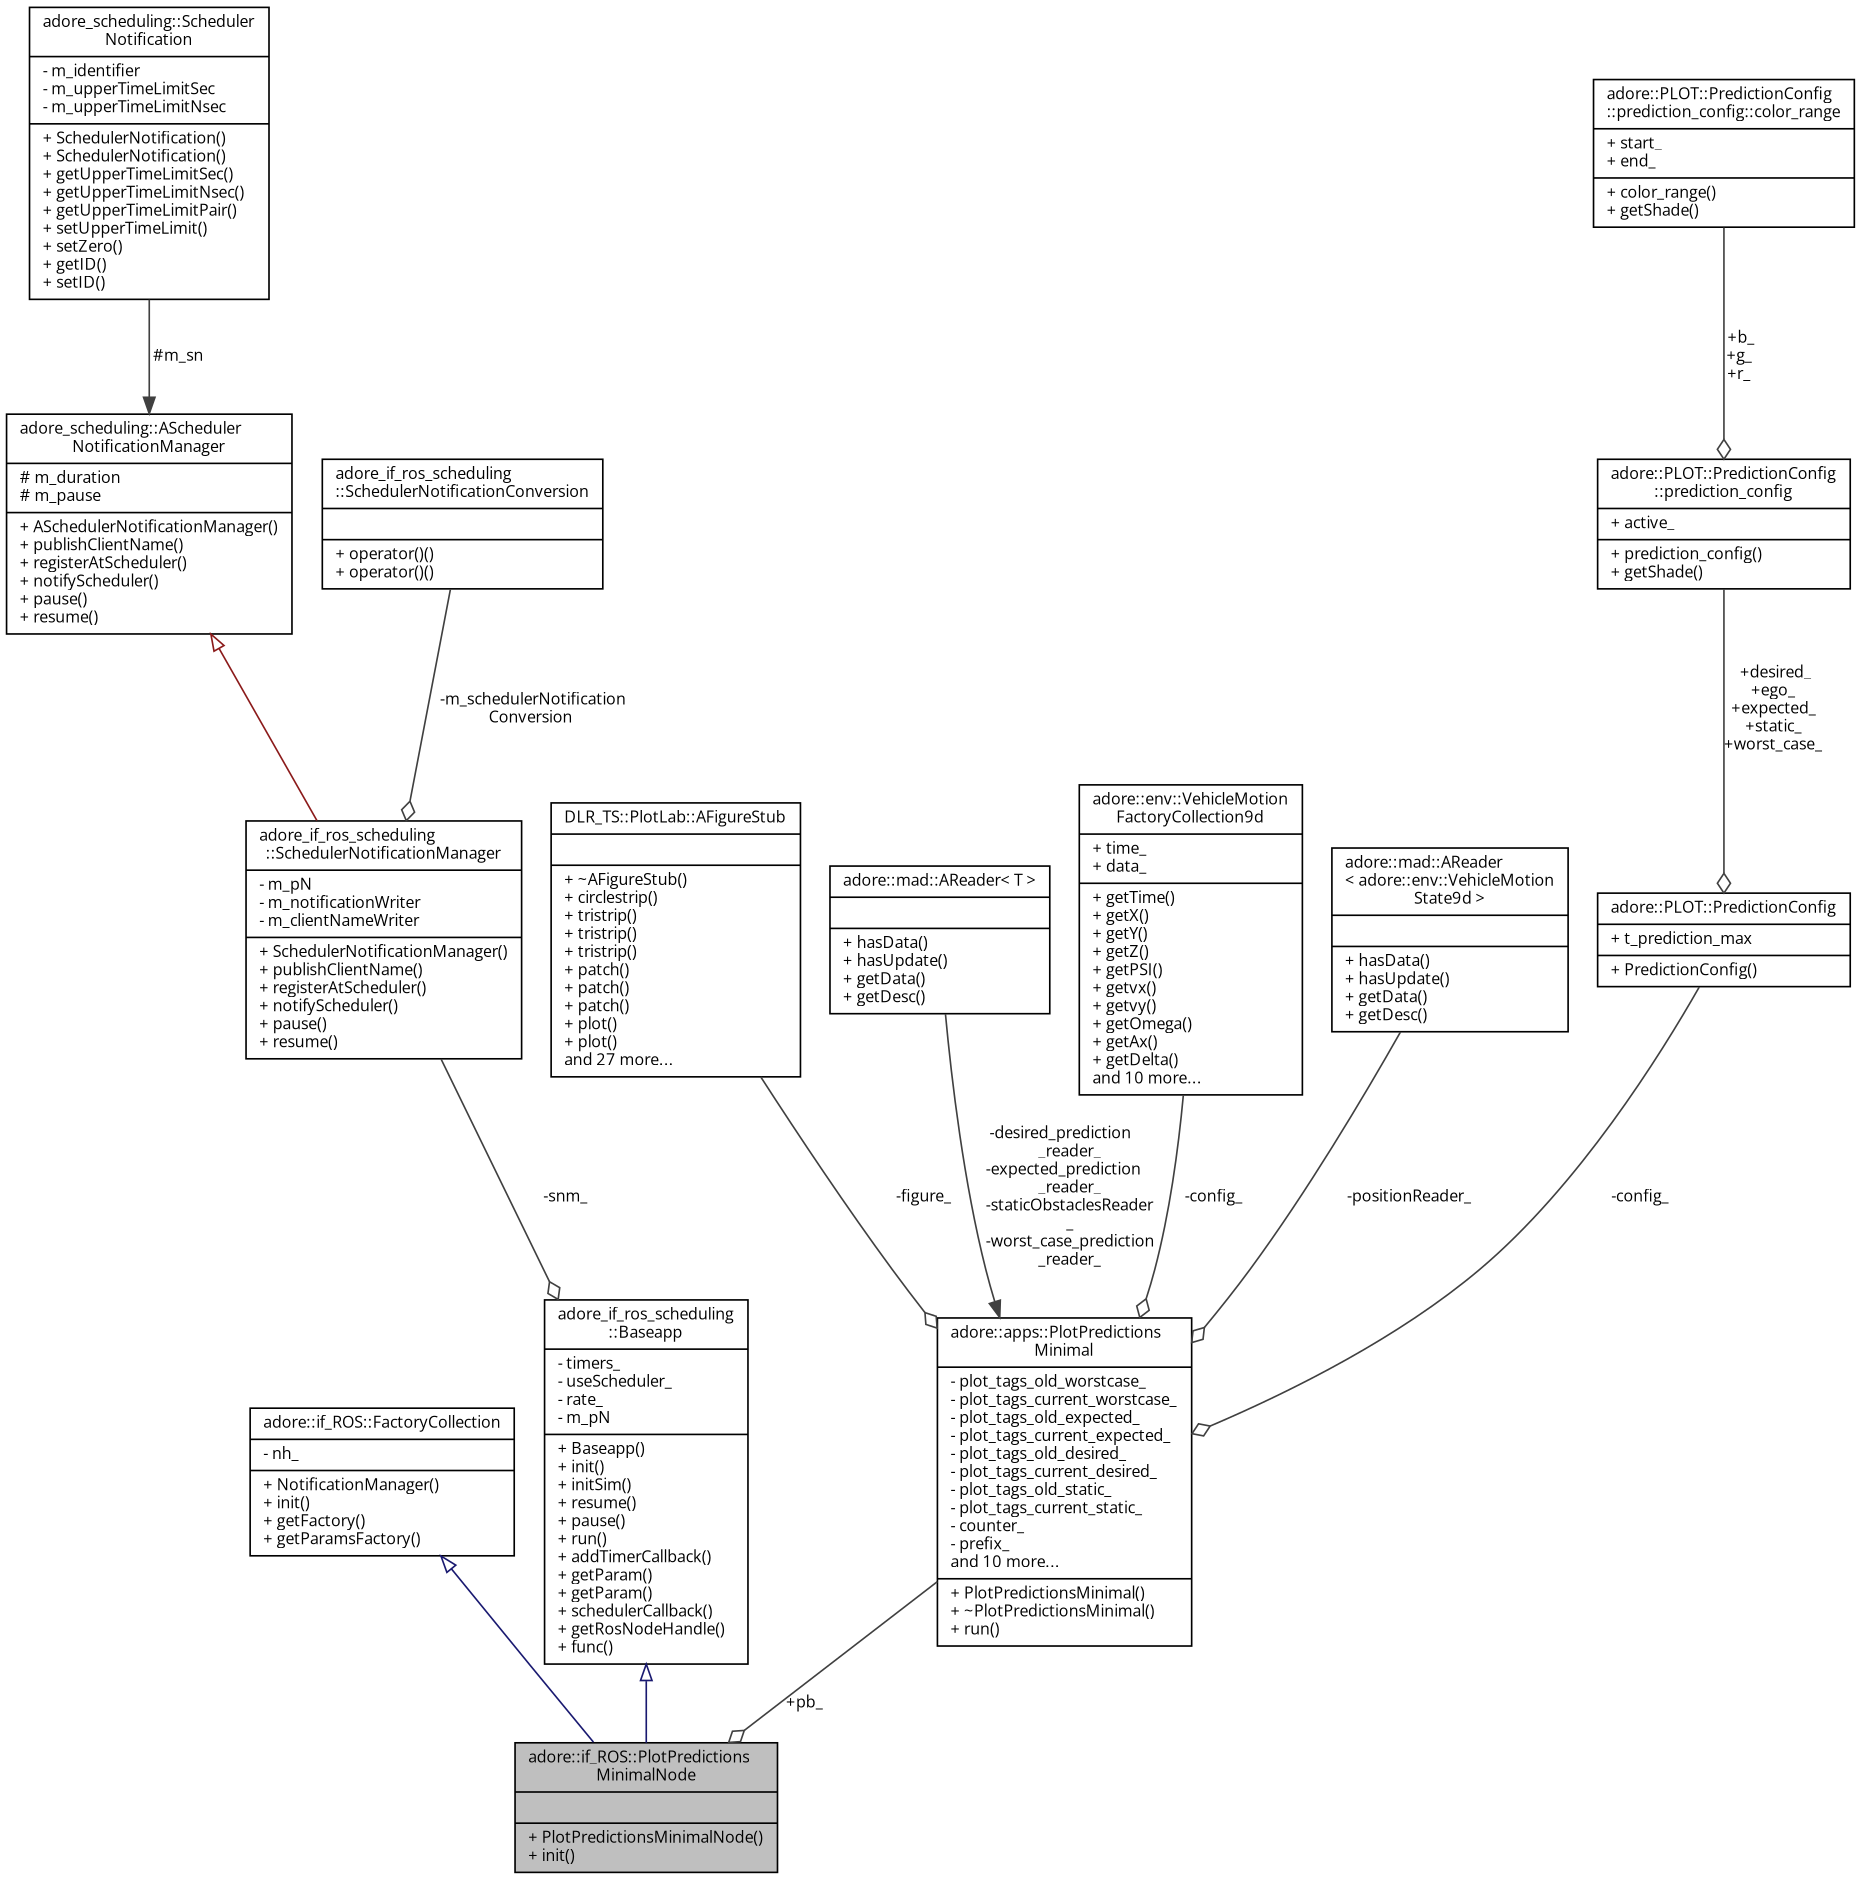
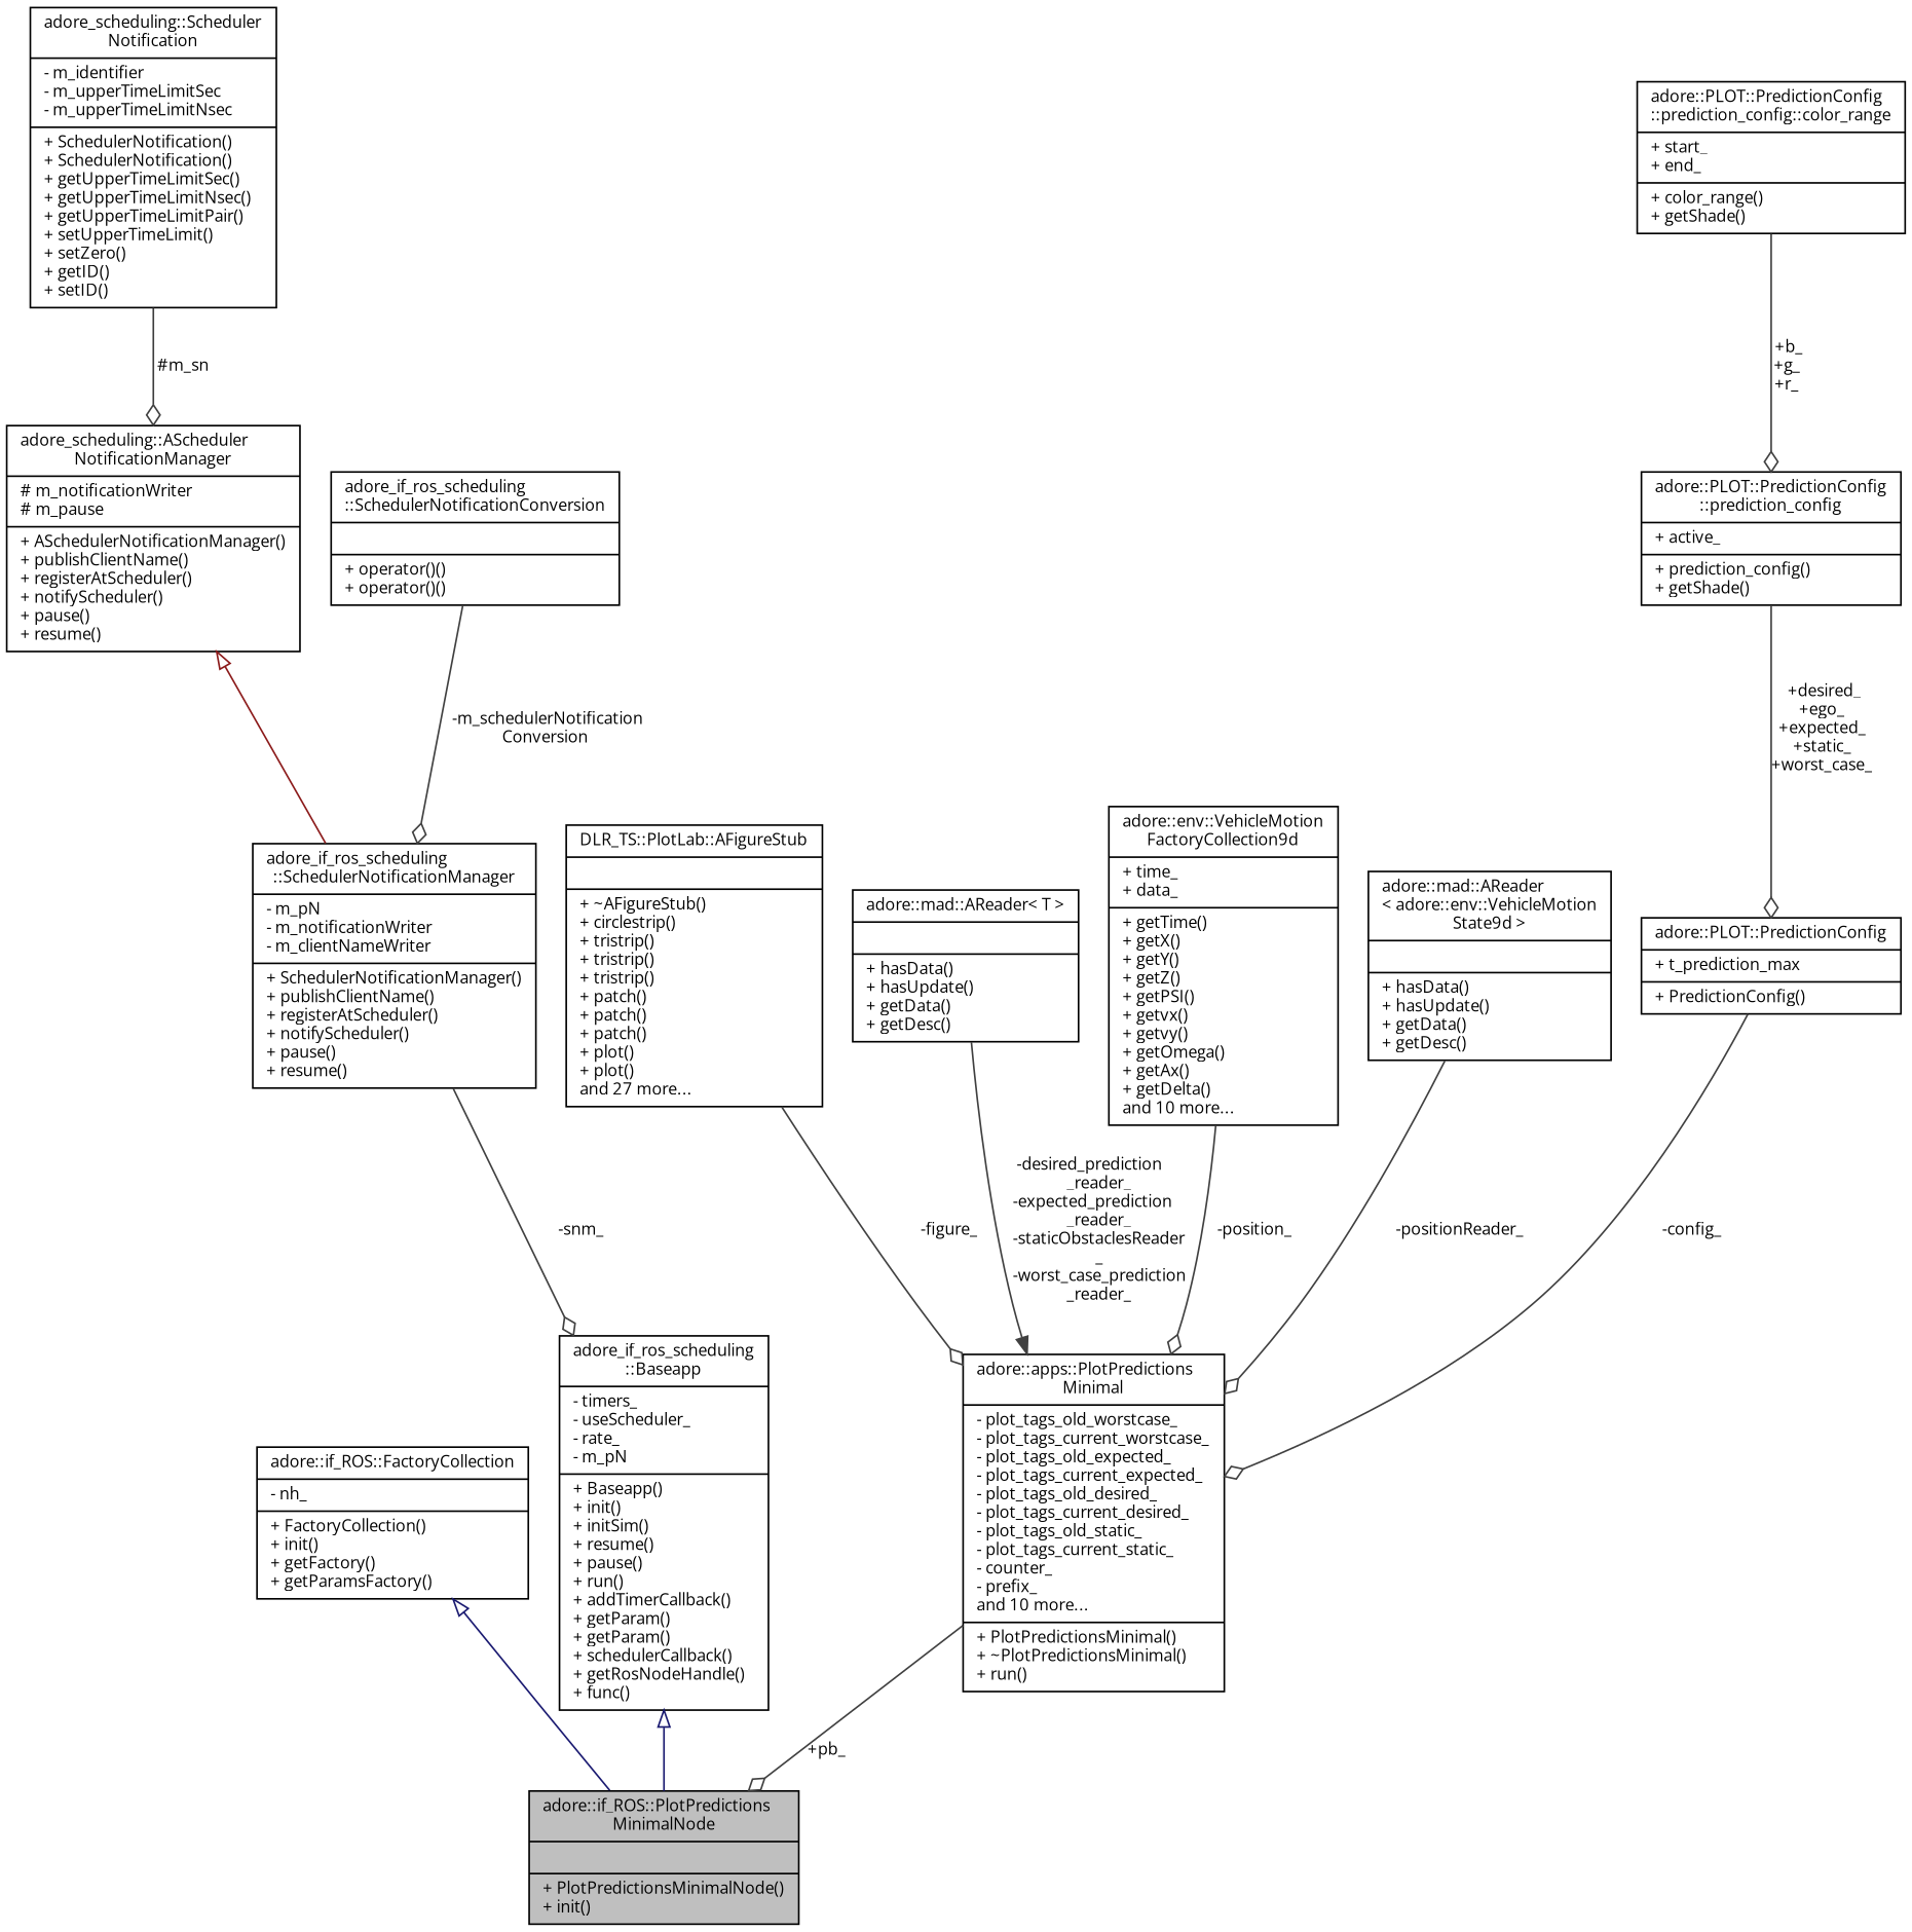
  digraph {
    fontname="Open Sans"
    node [color=black fillcolor=white fontname="Open Sans" fontsize=10 shape=record style=filled]
    edge [color=grey25 fontname="Open Sans" fontsize=10 labelfontname=Helvetica labelfontsize=10 style=solid arrowhead=odiamond]
    n1 [fillcolor=grey75 fontcolor=black height=0.2 label="{adore::if_ROS::PlotPredictions\lMinimalNode\n||+ PlotPredictionsMinimalNode()\l+ init()\l}" width=0.4]
-   n2 [height=0.2 label="{adore::if_ROS::FactoryCollection\n|- nh_\l|+ NotificationManager()\l+ init()\l+ getFactory()\l+ getParamsFactory()\l}" width=0.4]
+   n2 [height=0.2 label="{adore::if_ROS::FactoryCollection\n|- nh_\l|+ FactoryCollection()\l+ init()\l+ getFactory()\l+ getParamsFactory()\l}" width=0.4]
    n3 [height=0.2 label="{adore_if_ros_scheduling\l::Baseapp\n|- timers_\l- useScheduler_\l- rate_\l- m_pN\l|+ Baseapp()\l+ init()\l+ initSim()\l+ resume()\l+ pause()\l+ run()\l+ addTimerCallback()\l+ getParam()\l+ getParam()\l+ schedulerCallback()\l+ getRosNodeHandle()\l+ func()\l}" width=0.4]
    n4 [height=0.2 label="{adore_if_ros_scheduling\l::SchedulerNotificationManager\n|- m_pN\l- m_notificationWriter\l- m_clientNameWriter\l|+ SchedulerNotificationManager()\l+ publishClientName()\l+ registerAtScheduler()\l+ notifyScheduler()\l+ pause()\l+ resume()\l}" width=0.4]
-   n5 [height=0.2 label="{adore_scheduling::AScheduler\lNotificationManager\n|# m_duration\l# m_pause\l|+ ASchedulerNotificationManager()\l+ publishClientName()\l+ registerAtScheduler()\l+ notifyScheduler()\l+ pause()\l+ resume()\l}" width=0.4]
+   n5 [height=0.2 label="{adore_scheduling::AScheduler\lNotificationManager\n|# m_notificationWriter\l# m_pause\l|+ ASchedulerNotificationManager()\l+ publishClientName()\l+ registerAtScheduler()\l+ notifyScheduler()\l+ pause()\l+ resume()\l}" width=0.4]
    n6 [height=0.2 label="{adore_scheduling::Scheduler\lNotification\n|- m_identifier\l- m_upperTimeLimitSec\l- m_upperTimeLimitNsec\l|+ SchedulerNotification()\l+ SchedulerNotification()\l+ getUpperTimeLimitSec()\l+ getUpperTimeLimitNsec()\l+ getUpperTimeLimitPair()\l+ setUpperTimeLimit()\l+ setZero()\l+ getID()\l+ setID()\l}" width=0.4]
    n7 [height=0.2 label="{adore_if_ros_scheduling\l::SchedulerNotificationConversion\n||+ operator()()\l+ operator()()\l}" width=0.4]
    n8 [height=0.2 label="{adore::apps::PlotPredictions\lMinimal\n|- plot_tags_old_worstcase_\l- plot_tags_current_worstcase_\l- plot_tags_old_expected_\l- plot_tags_current_expected_\l- plot_tags_old_desired_\l- plot_tags_current_desired_\l- plot_tags_old_static_\l- plot_tags_current_static_\l- counter_\l- prefix_\land 10 more...\l|+ PlotPredictionsMinimal()\l+ ~PlotPredictionsMinimal()\l+ run()\l}" width=0.4]
    n9 [height=0.2 label="{DLR_TS::PlotLab::AFigureStub\n||+ ~AFigureStub()\l+ circlestrip()\l+ tristrip()\l+ tristrip()\l+ tristrip()\l+ patch()\l+ patch()\l+ patch()\l+ plot()\l+ plot()\land 27 more...\l}" width=0.4]
    n10 [height=0.2 label="{adore::mad::AReader\< T \>\n||+ hasData()\l+ hasUpdate()\l+ getData()\l+ getDesc()\l}" width=0.4]
    n11 [height=0.2 label="{adore::env::VehicleMotion\lFactoryCollection9d\n|+ time_\l+ data_\l|+ getTime()\l+ getX()\l+ getY()\l+ getZ()\l+ getPSI()\l+ getvx()\l+ getvy()\l+ getOmega()\l+ getAx()\l+ getDelta()\land 10 more...\l}" width=0.4]
    n12 [height=0.2 label="{adore::mad::AReader\l\< adore::env::VehicleMotion\lState9d \>\n||+ hasData()\l+ hasUpdate()\l+ getData()\l+ getDesc()\l}" width=0.4]
    n13 [height=0.2 label="{adore::PLOT::PredictionConfig\n|+ t_prediction_max\l|+ PredictionConfig()\l}" width=0.4]
    n14 [height=0.2 label="{adore::PLOT::PredictionConfig\l::prediction_config\n|+ active_\l|+ prediction_config()\l+ getShade()\l}" width=0.4]
    n15 [height=0.2 label="{adore::PLOT::PredictionConfig\l::prediction_config::color_range\n|+ start_\l+ end_\l|+ color_range()\l+ getShade()\l}" width=0.4]
    n2 -> n1 [arrowtail=onormal color=midnightblue dir=back arrowhead=""]
    n3 -> n1 [arrowtail=onormal color=midnightblue dir=back arrowhead=""]
    n4 -> n3 [label=" -snm_"]
    n5 -> n4 [arrowtail=onormal color=firebrick4 dir=back arrowhead=""]
-   n6 -> n5 [arrowhead=normal label=" #m_sn"]
+   n6 -> n5 [label=" #m_sn"]
    n7 -> n4 [label=" -m_schedulerNotification\lConversion"]
    n8 -> n1 [label=" +pb_"]
    n9 -> n8 [label=" -figure_"]
    n10 -> n8 [arrowhead=normal label=" -desired_prediction\l_reader_\n-expected_prediction\l_reader_\n-staticObstaclesReader\l_\n-worst_case_prediction\l_reader_"]
-   n11 -> n8 [label=" -config_"]
+   n11 -> n8 [label=" -position_"]
    n12 -> n8 [label=" -positionReader_"]
    n13 -> n8 [label=" -config_"]
    n14 -> n13 [label=" +desired_\n+ego_\n+expected_\n+static_\n+worst_case_"]
    n15 -> n14 [label=" +b_\n+g_\n+r_"]
  }
